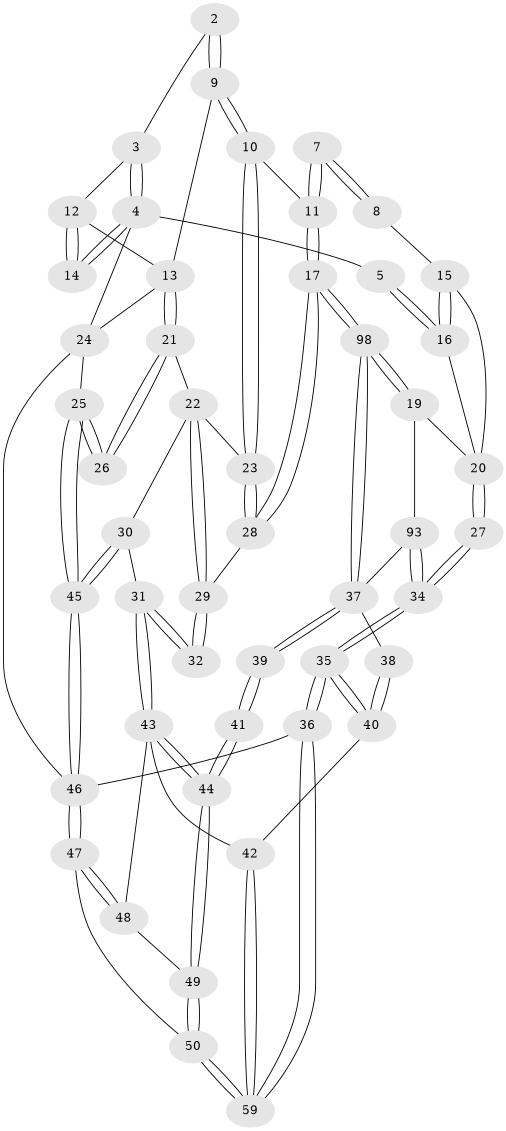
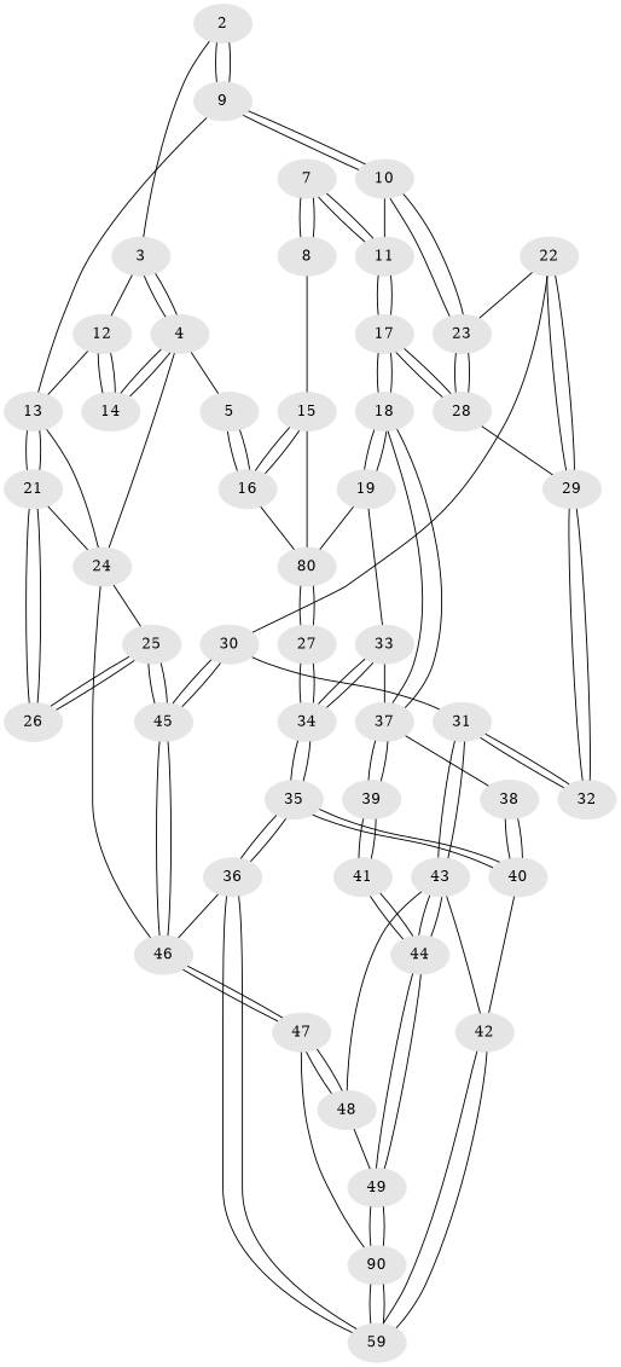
  graph {
    node [color=gray90 style=filled]
    2
    3
    9
    7
    8
    11
    4
    12
    10
    13
    5
    14
    24
    16
    25
    46
-   20
+   20 [label=80]
    36
    n19 [label=59]
    15
    17
    23
    21
    28
-   18 [label=98]
+   18
    22
    26
    27
    34
    19
    37
    29
-   33 [label=93]
+   33
    39
    38
    30
    32
    45
    47
    31
    35
    43
    42
    44
    48
    41
    40
    49
-   50
+   50 [label=90]
    2 -- 3
    2 -- 9
    2 -- 9
    3 -- 4
    3 -- 4
    3 -- 12
    9 -- 10
    9 -- 10
    9 -- 13
    7 -- 8
    7 -- 8
    7 -- 11
    7 -- 11
    8 -- 15
    11 -- 17
    11 -- 17
    4 -- 5
    4 -- 14
    4 -- 14
    4 -- 24
    12 -- 13
    12 -- 14
    12 -- 14
    10 -- 11
    10 -- 23
    10 -- 23
    13 -- 24
    13 -- 21
    13 -- 21
    5 -- 16
    5 -- 16
    24 -- 25
    24 -- 46
    16 -- 20
    25 -- 26
    25 -- 26
    25 -- 45
    25 -- 45
    46 -- 47
    46 -- 47
    20 -- 27
    20 -- 27
    36 -- 46
    36 -- n19
    36 -- n19
    15 -- 16
    15 -- 16
    15 -- 20
    17 -- 28
    17 -- 28
    17 -- 18
    17 -- 18
    23 -- 28
    23 -- 28
-   21 -- 22
+   21 -- 24
    21 -- 26
    21 -- 26
    28 -- 29
    18 -- 19
    18 -- 19
    18 -- 37
    18 -- 37
    22 -- 23
    22 -- 29
    22 -- 29
    22 -- 30
    27 -- 34
    27 -- 34
    34 -- 35
    34 -- 35
    19 -- 20
    19 -- 33
    37 -- 39
    37 -- 39
    37 -- 38
    29 -- 32
    29 -- 32
    33 -- 34
    33 -- 34
    33 -- 37
    39 -- 41
    39 -- 41
    38 -- 40
    38 -- 40
    30 -- 45
    30 -- 45
    30 -- 31
    45 -- 46
    45 -- 46
    47 -- 48
    47 -- 48
    47 -- 50
    31 -- 32
    31 -- 32
    31 -- 43
    31 -- 43
    35 -- 36
    35 -- 36
    35 -- 40
    35 -- 40
    43 -- 42
    43 -- 44
    43 -- 44
    43 -- 48
    42 -- n19
    42 -- n19
    44 -- 49
    44 -- 49
    48 -- 49
    41 -- 44
    41 -- 44
    40 -- 42
    49 -- 50
    49 -- 50
    50 -- n19
    50 -- n19
  }
